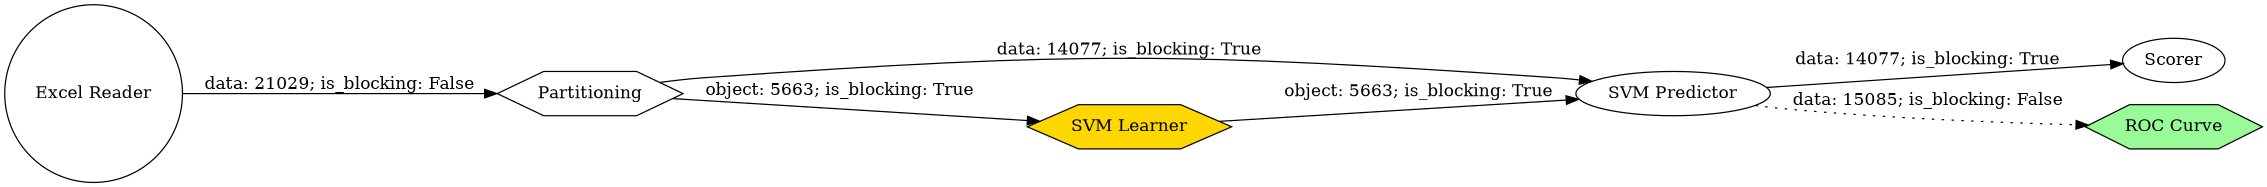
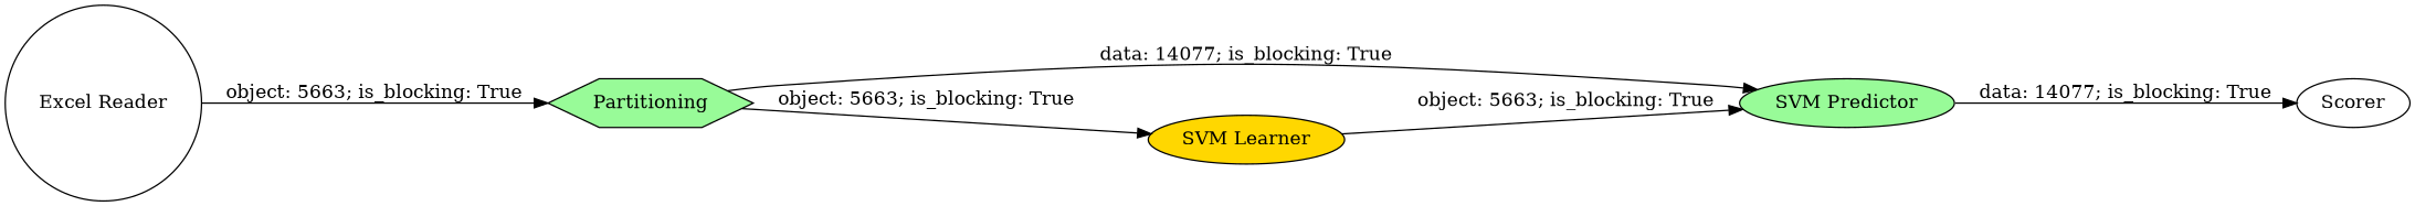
  digraph {
    rankdir=LR
    node [fillcolor=white shape=ellipse style=filled]
    edge [style=solid]
-   n1 [label=Partitioning shape=hexagon]
-   n2 [label="SVM Predictor"]
-   n3 [fillcolor=gold label="SVM Learner" shape=hexagon]
+   n1 [fillcolor=palegreen label=Partitioning shape=hexagon]
+   n2 [fillcolor=palegreen label="SVM Predictor"]
+   n3 [fillcolor=gold label="SVM Learner"]
    n4 [label=Scorer]
-   n5 [fillcolor=palegreen label="ROC Curve" shape=hexagon]
    n6 [label="Excel Reader" shape=circle]
    n1 -> n2 [label="data: 14077; is_blocking: True"]
    n1 -> n3 [label="object: 5663; is_blocking: True"]
    n2 -> n4 [label="data: 14077; is_blocking: True"]
-   n2 -> n5 [label="data: 15085; is_blocking: False" style=dotted]
    n3 -> n2 [label="object: 5663; is_blocking: True"]
-   n6 -> n1 [label="data: 21029; is_blocking: False"]
+   n6 -> n1 [label="object: 5663; is_blocking: True"]
  }
